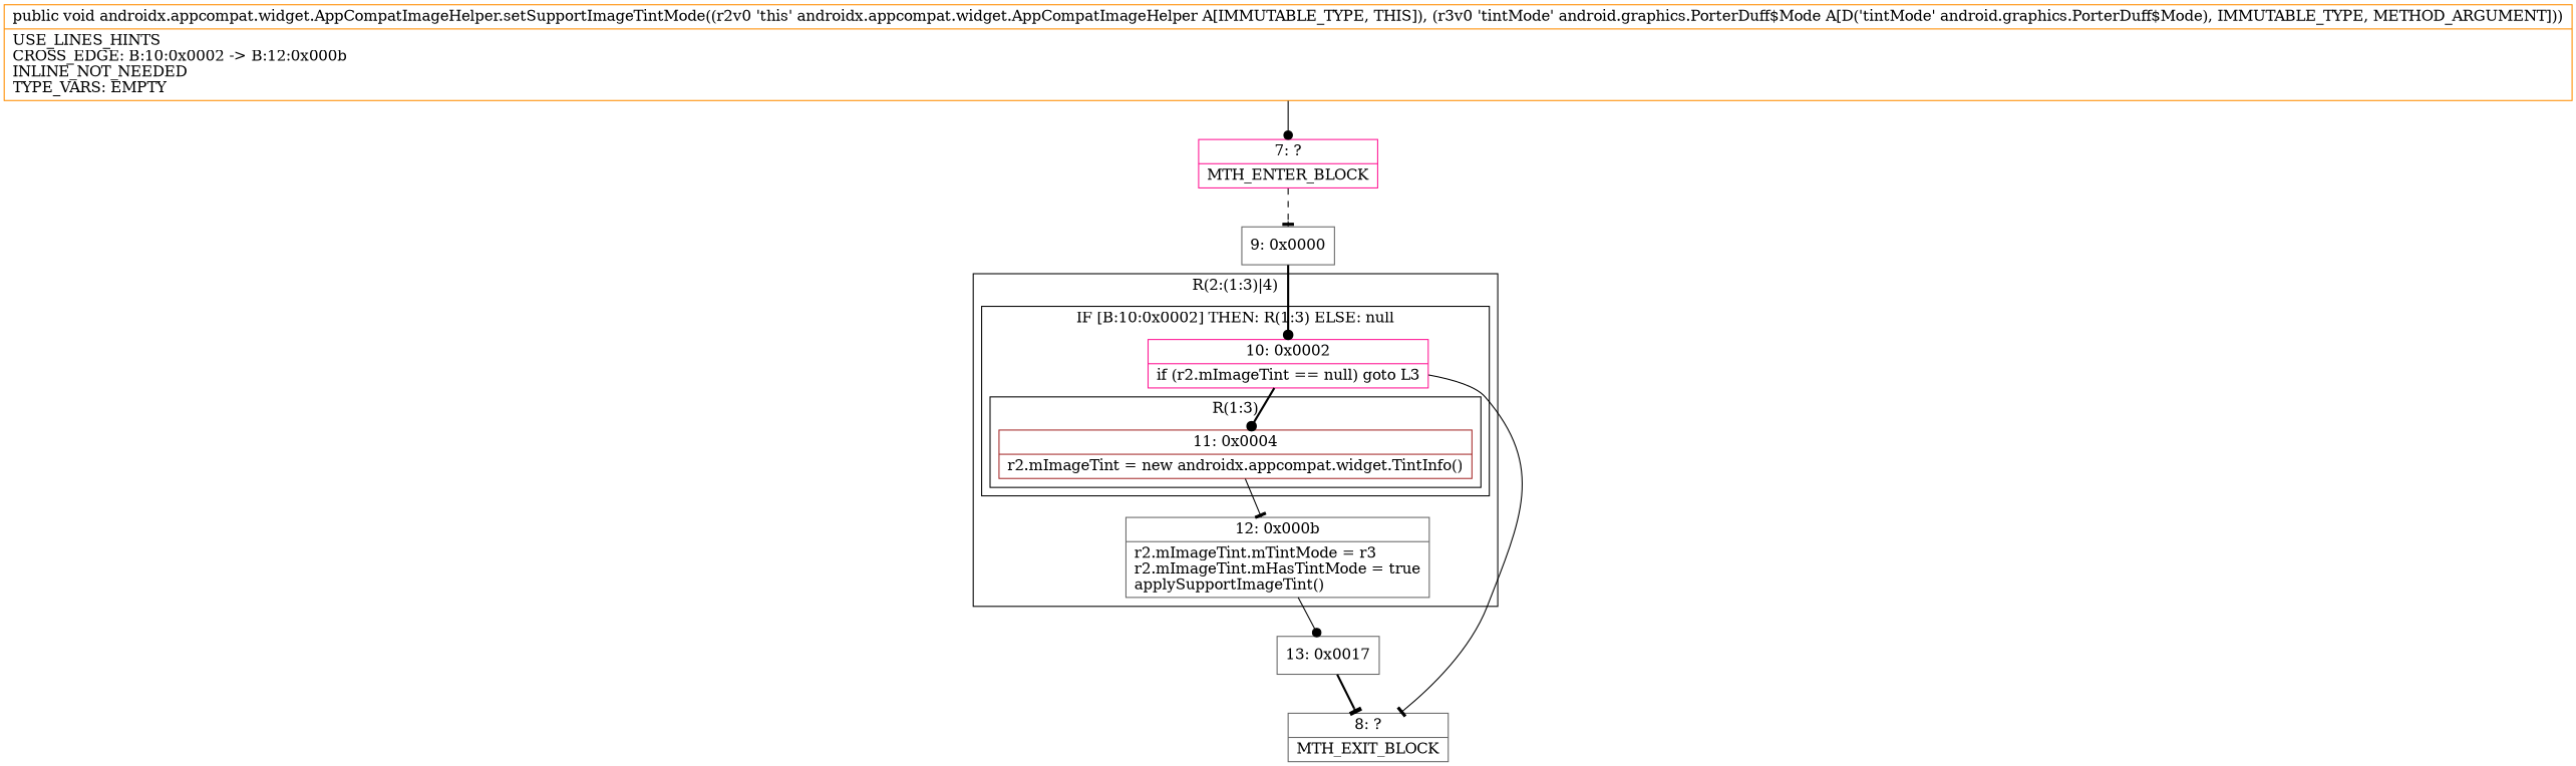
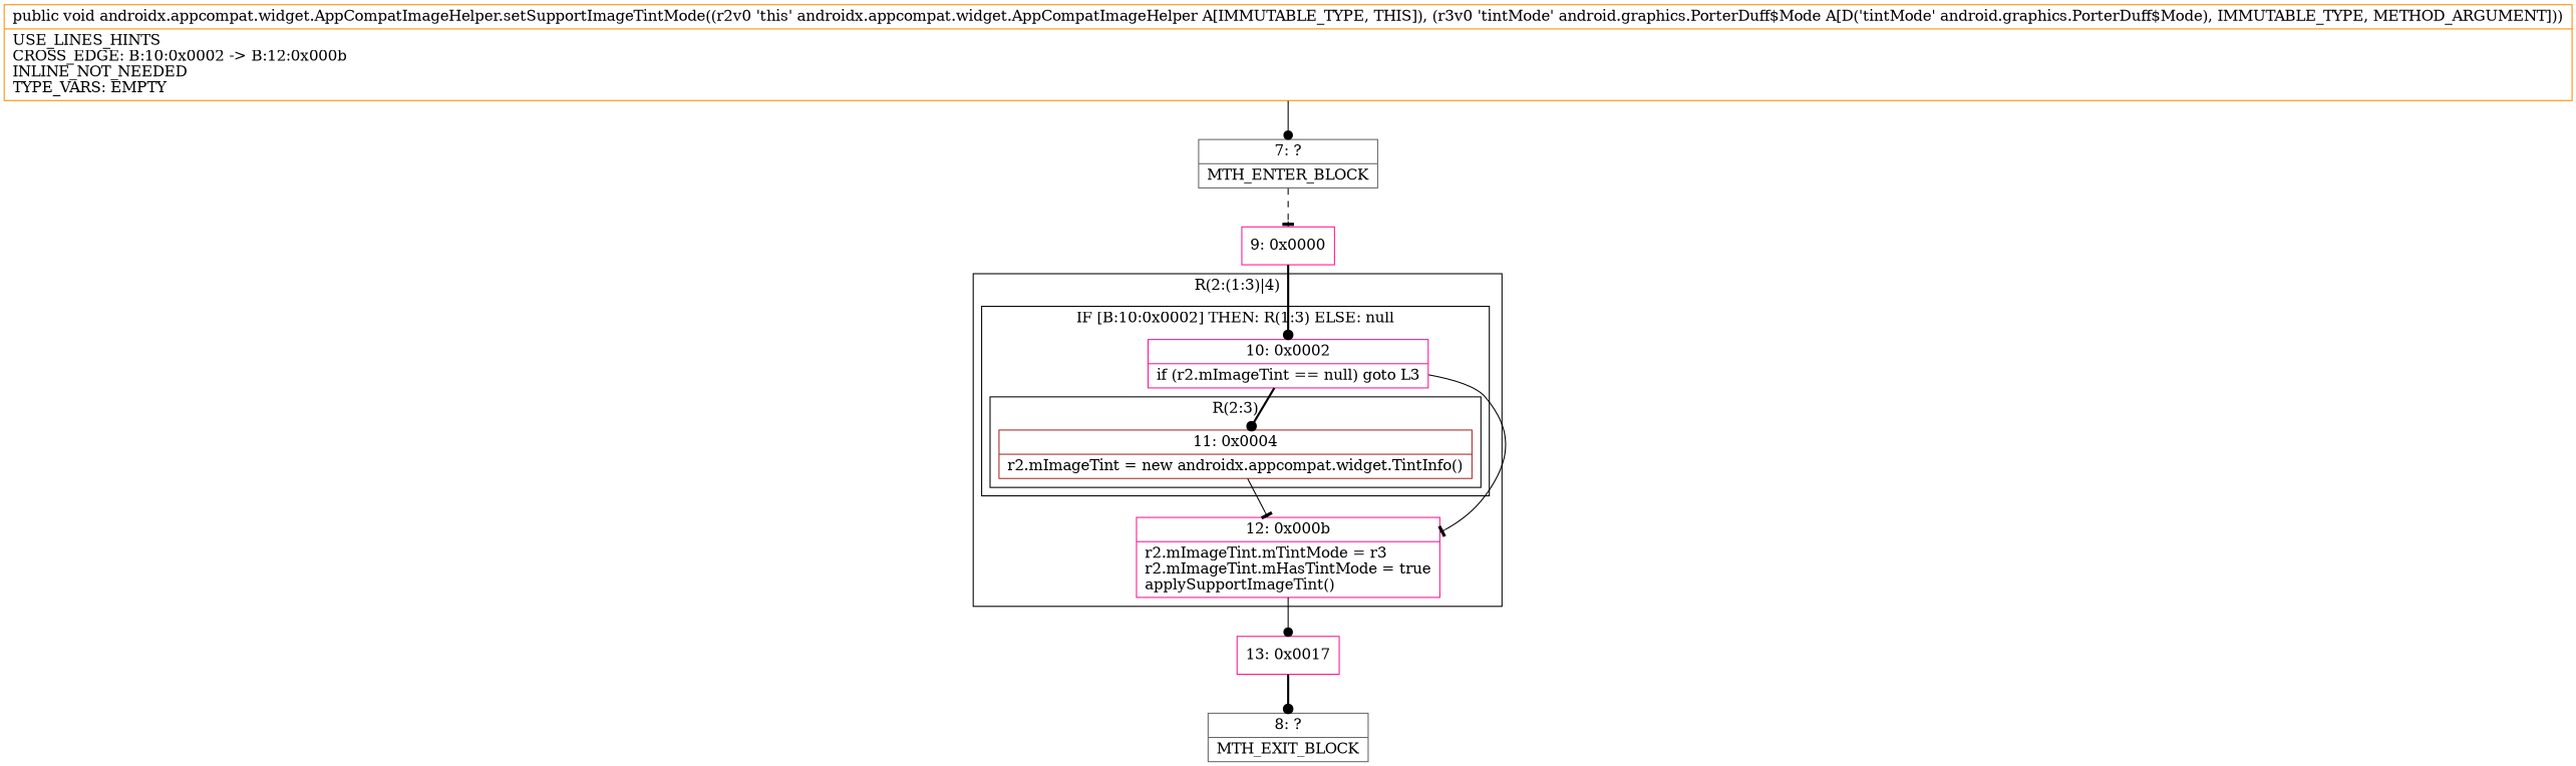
  digraph {
    node [color=deeppink shape=record]
    edge [arrowhead=dot style=solid]
    n1 [color=brown label="{11\:\ 0x0004|r2.mImageTint = new androidx.appcompat.widget.TintInfo()\l}"]
    n2 [label="{10\:\ 0x0002|if (r2.mImageTint == null) goto L3\l}"]
-   n3 [color=gray40 label="{12\:\ 0x000b|r2.mImageTint.mTintMode = r3\lr2.mImageTint.mHasTintMode = true\lapplySupportImageTint()\l}"]
-   n4 [color=gray40 label="{13\:\ 0x0017}"]
+   n3 [label="{12\:\ 0x000b|r2.mImageTint.mTintMode = r3\lr2.mImageTint.mHasTintMode = true\lapplySupportImageTint()\l}"]
+   n4 [label="{13\:\ 0x0017}"]
    n5 [color=gray40 label="{8\:\ ?|MTH_EXIT_BLOCK\l}"]
-   n6 [label="{7\:\ ?|MTH_ENTER_BLOCK\l}"]
-   n7 [color=gray40 label="{9\:\ 0x0000}"]
+   n6 [color=gray40 label="{7\:\ ?|MTH_ENTER_BLOCK\l}"]
+   n7 [label="{9\:\ 0x0000}"]
    n8 [color=darkorange label="{public void androidx.appcompat.widget.AppCompatImageHelper.setSupportImageTintMode((r2v0 'this' androidx.appcompat.widget.AppCompatImageHelper A[IMMUTABLE_TYPE, THIS]), (r3v0 'tintMode' android.graphics.PorterDuff$Mode A[D('tintMode' android.graphics.PorterDuff$Mode), IMMUTABLE_TYPE, METHOD_ARGUMENT]))  | USE_LINES_HINTS\lCROSS_EDGE: B:10:0x0002 \-\> B:12:0x000b\lINLINE_NOT_NEEDED\lTYPE_VARS: EMPTY\l}"]
    subgraph cluster_1 {
      label="R(2:(1:3)|4)"
      n3
      subgraph cluster_2 {
        label="IF [B:10:0x0002] THEN: R(1:3) ELSE: null"
        n2
        subgraph cluster_3 {
-         label="R(1:3)"
+         label="R(2:3)"
          n1
        }
      }
    }
    n1 -> n3 [arrowhead=tee]
    n2 -> n1 [style=bold]
-   n2 -> n5 [arrowhead=tee]
+   n2 -> n3 [arrowhead=tee]
    n3 -> n4
-   n4 -> n5 [arrowhead=tee style=bold]
+   n4 -> n5 [style=bold]
    n6 -> n7 [arrowhead=tee style=dashed]
    n7 -> n2 [style=bold]
    n8 -> n6
  }
